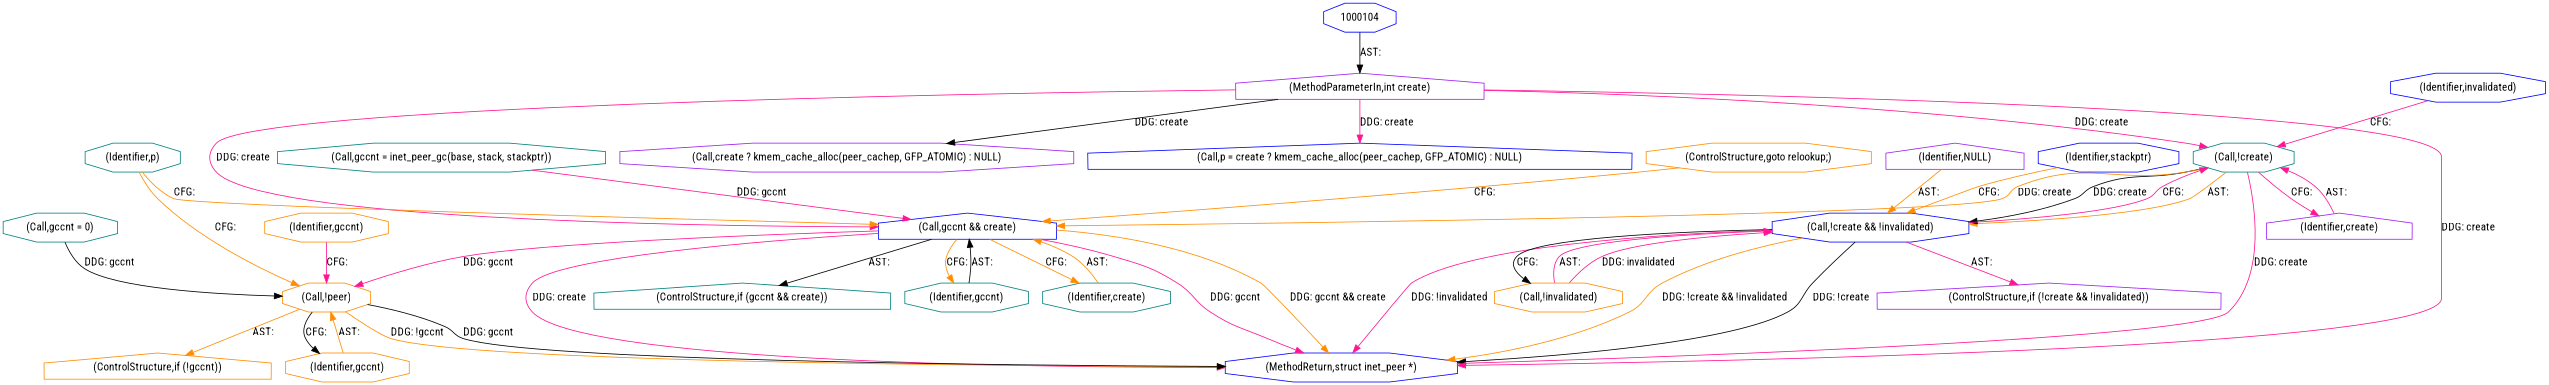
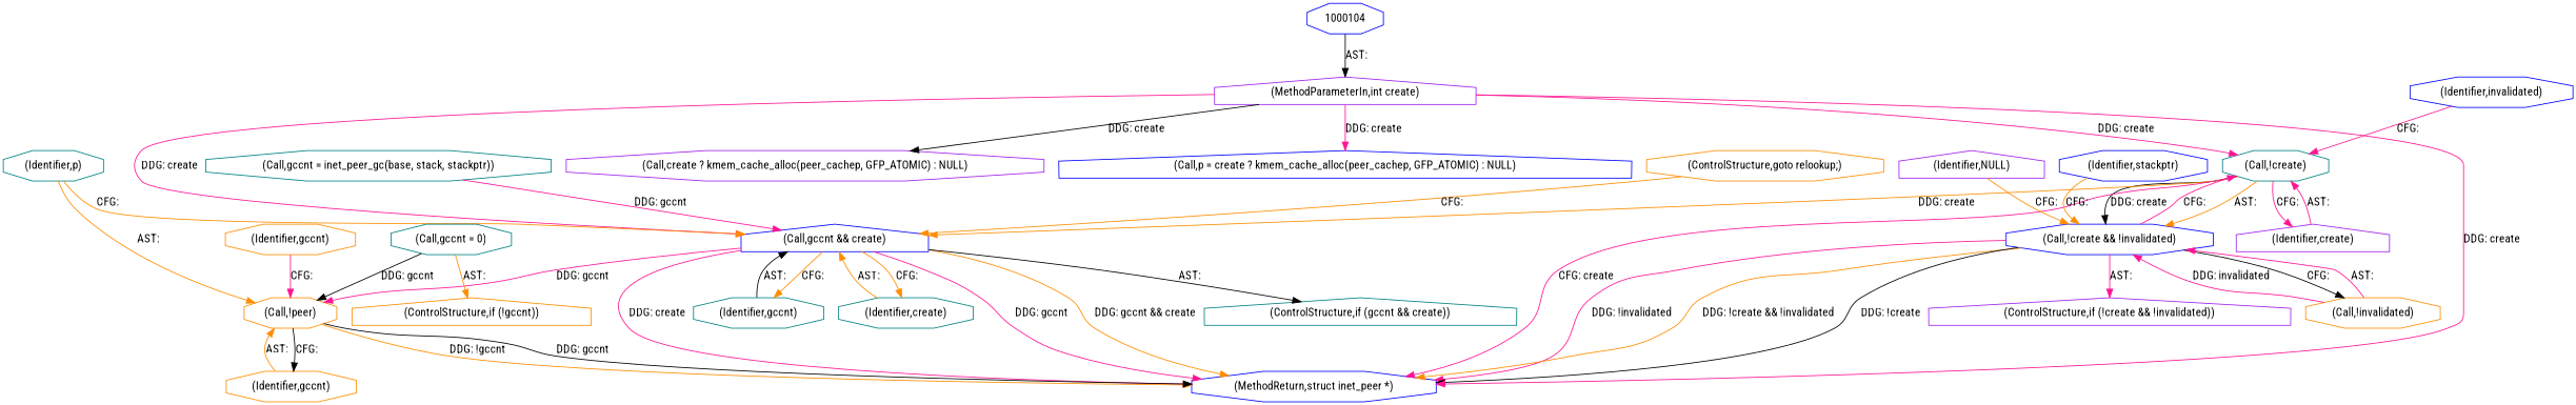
  digraph {
    fontname="Roboto Condensed"
    node [color=teal fontname="Roboto Condensed" shape=octagon]
    edge [color=deeppink fontname="Roboto Condensed"]
    n1 [label="(Call,!create)"]
    n2 [color=blue label="(Call,!create && !invalidated)"]
    n3 [color=blue label="(Call,gccnt && create)" shape=house]
    n4 [color=blue label="(MethodReturn,struct inet_peer *)"]
    n5 [color=purple label="(Identifier,create)" shape=house]
    n6 [color=purple label="(ControlStructure,if (!create && !invalidated))" shape=house]
    n7 [color=darkorange label="(Call,!invalidated)"]
    n8 [color=darkorange label="(Call,!peer)"]
    n9 [label="(ControlStructure,if (gccnt && create))" shape=house]
    n10 [label="(Identifier,gccnt)"]
    n11 [label="(Identifier,create)"]
    n12 [color=purple label="(MethodParameterIn,int create)" shape=house]
    n13 [color=purple label="(Call,create ? kmem_cache_alloc(peer_cachep, GFP_ATOMIC) : NULL)"]
    n14 [color=blue label="(Call,p = create ? kmem_cache_alloc(peer_cachep, GFP_ATOMIC) : NULL)" shape=house]
    1000104 [color=blue]
    n16 [color=darkorange label="(ControlStructure,if (!gccnt))" shape=house]
    n17 [color=darkorange label="(Identifier,gccnt)"]
    n18 [color=purple label="(Identifier,NULL)" shape=house]
    n19 [label="(Call,gccnt = inet_peer_gc(base, stack, stackptr))"]
    n20 [color=blue label="(Identifier,stackptr)"]
    n21 [color=darkorange label="(ControlStructure,goto relookup;)"]
    n22 [color=blue label="(Identifier,invalidated)"]
    n23 [label="(Identifier,p)"]
    n24 [color=darkorange label="(Identifier,gccnt)"]
    n25 [label="(Call,gccnt = 0)"]
    n1 -> n2 [color=darkorange label="AST: "]
    n1 -> n2 [color=black label="DDG: create"]
    n1 -> n3 [color=darkorange label="DDG: create"]
-   n1 -> n4 [label="DDG: create"]
+   n1 -> n4 [label="CFG: create"]
    n1 -> n5 [label="CFG: "]
    n2 -> n1 [label="CFG: "]
    n2 -> n4 [label="DDG: !invalidated"]
    n2 -> n4 [color=darkorange label="DDG: !create && !invalidated"]
    n2 -> n4 [color=black label="DDG: !create"]
    n2 -> n6 [label="AST: "]
    n2 -> n7 [color=black label="CFG: "]
    n3 -> n4 [label="DDG: create"]
    n3 -> n4 [label="DDG: gccnt"]
    n3 -> n4 [color=darkorange label="DDG: gccnt && create"]
    n3 -> n8 [label="DDG: gccnt"]
    n3 -> n9 [color=black label="AST: "]
    n3 -> n10 [color=darkorange label="CFG: "]
    n3 -> n11 [color=darkorange label="CFG: "]
    n5 -> n1 [label="AST: "]
    n7 -> n2 [label="AST: "]
    n7 -> n2 [label="DDG: invalidated"]
    n8 -> n4 [color=darkorange label="DDG: !gccnt"]
    n8 -> n4 [color=black label="DDG: gccnt"]
-   n8 -> n16 [color=darkorange label="AST: "]
+   n25 -> n16 [color=darkorange label="AST: "]
    n8 -> n17 [color=black label="CFG: "]
    n10 -> n3 [color=black label="AST: "]
    n11 -> n3 [color=darkorange label="AST: "]
    n12 -> n1 [label="DDG: create"]
    n12 -> n3 [label="DDG: create"]
    n12 -> n4 [label="DDG: create"]
    n12 -> n13 [color=black label="DDG: create"]
    n12 -> n14 [label="DDG: create"]
    1000104 -> n12 [color=black label="AST: "]
    n17 -> n8 [color=darkorange label="AST: "]
-   n18 -> n2 [color=darkorange label="AST: "]
+   n18 -> n2 [color=darkorange label="CFG: "]
    n19 -> n3 [label="DDG: gccnt"]
    n20 -> n2 [color=darkorange label="CFG: "]
    n21 -> n3 [color=darkorange label="CFG: "]
    n22 -> n1 [label="CFG: "]
    n23 -> n3 [color=darkorange label="CFG: "]
-   n23 -> n8 [color=darkorange label="CFG: "]
+   n23 -> n8 [color=darkorange label="AST: "]
    n24 -> n8 [label="CFG: "]
    n25 -> n8 [color=black label="DDG: gccnt"]
  }
